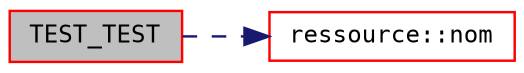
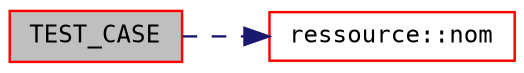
  digraph {
    rankdir=LR
    fontname="DejaVu Sans Mono"
    node [color=red fontname="DejaVu Sans Mono" fontsize=10 shape=record style=filled]
-   n1 [fillcolor=grey75 fontcolor=black height=0.2 label=TEST_TEST width=0.4]
+   n1 [fillcolor=grey75 fontcolor=black height=0.2 label=TEST_CASE width=0.4]
    n2 [fillcolor=white height=0.2 label="ressource::nom" width=0.4]
    n1 -> n2 [color=midnightblue fontname="DejaVu Sans Mono" fontsize=10 labelfontname=Helvetica labelfontsize=10 style=dashed]
  }
